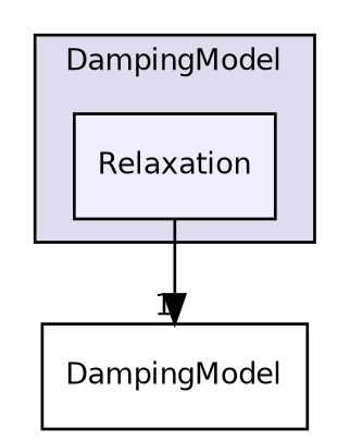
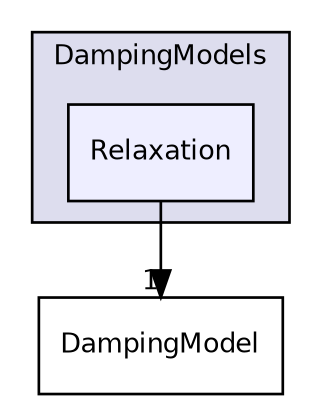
  digraph {
    compound=true
    node [fontname=Helvetica fontsize=10 shape=box]
    n1 [fillcolor="#eeeeff" label=Relaxation pencolor=black style=filled]
    n2 [label=DampingModel]
    subgraph cluster_1 {
      bgcolor="#ddddee"
      fontname=Helvetica
      fontsize=10
-     label=DampingModel
+     label=DampingModels
      pencolor=black
      n1
    }
    n1 -> n2 [headlabel=1 labeldistance=1.5 labelfontname=Helvetica labelfontsize=10]
  }
